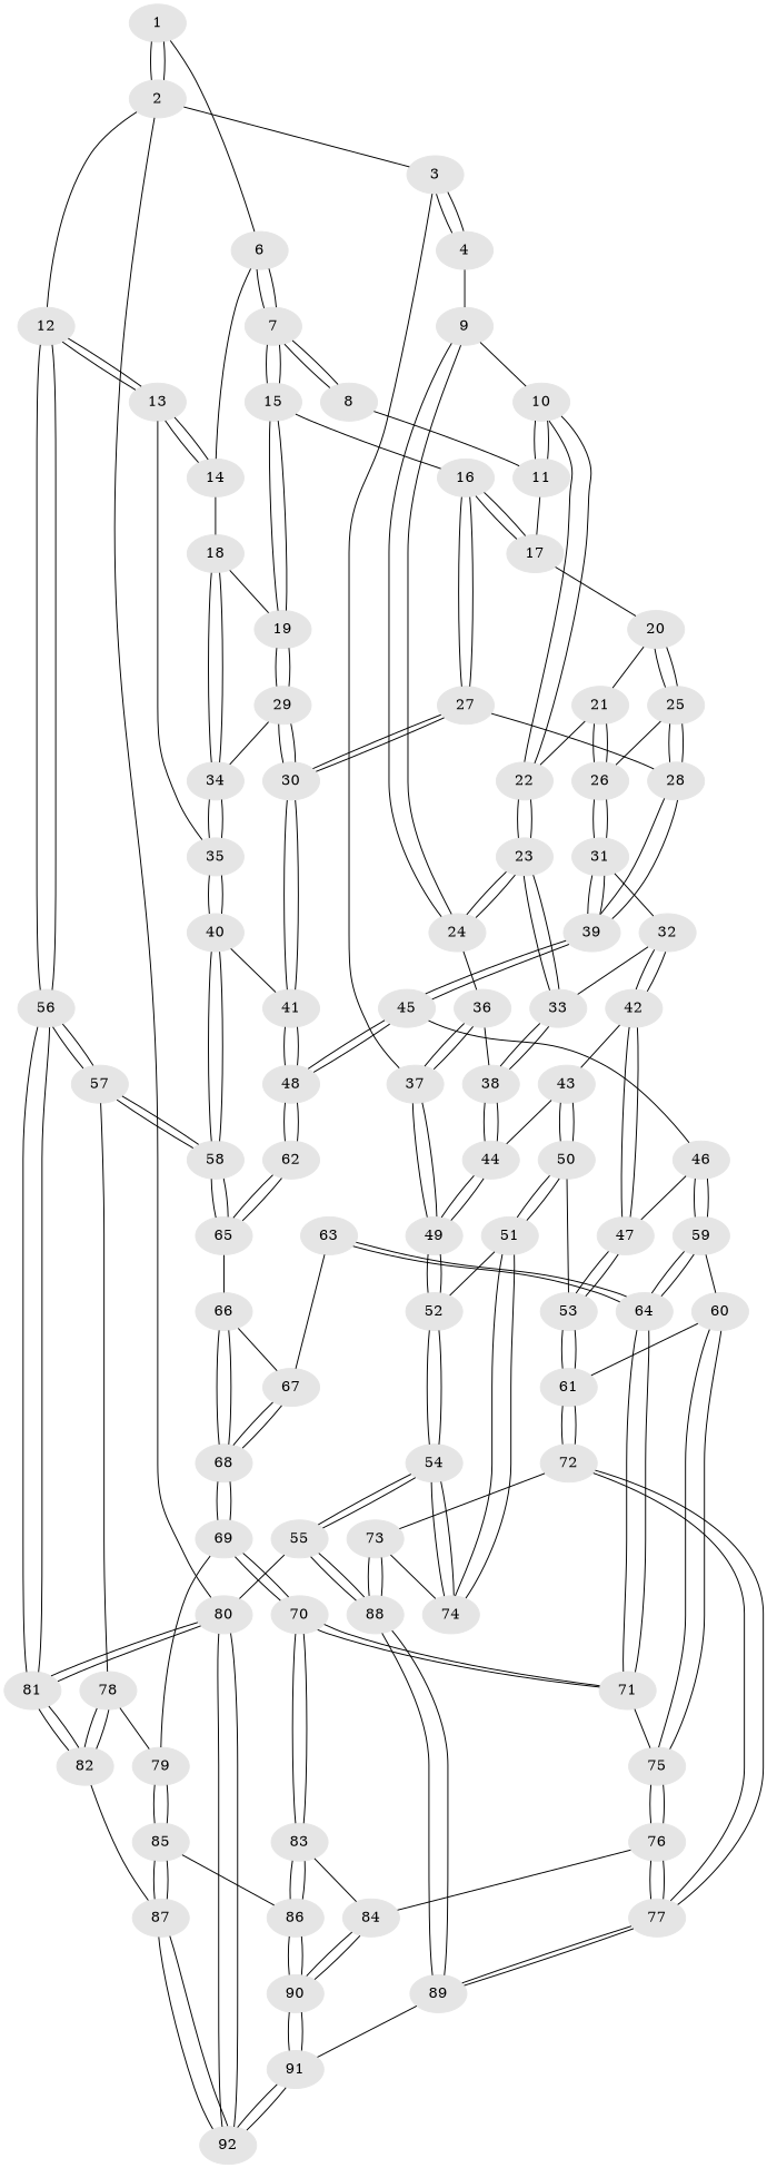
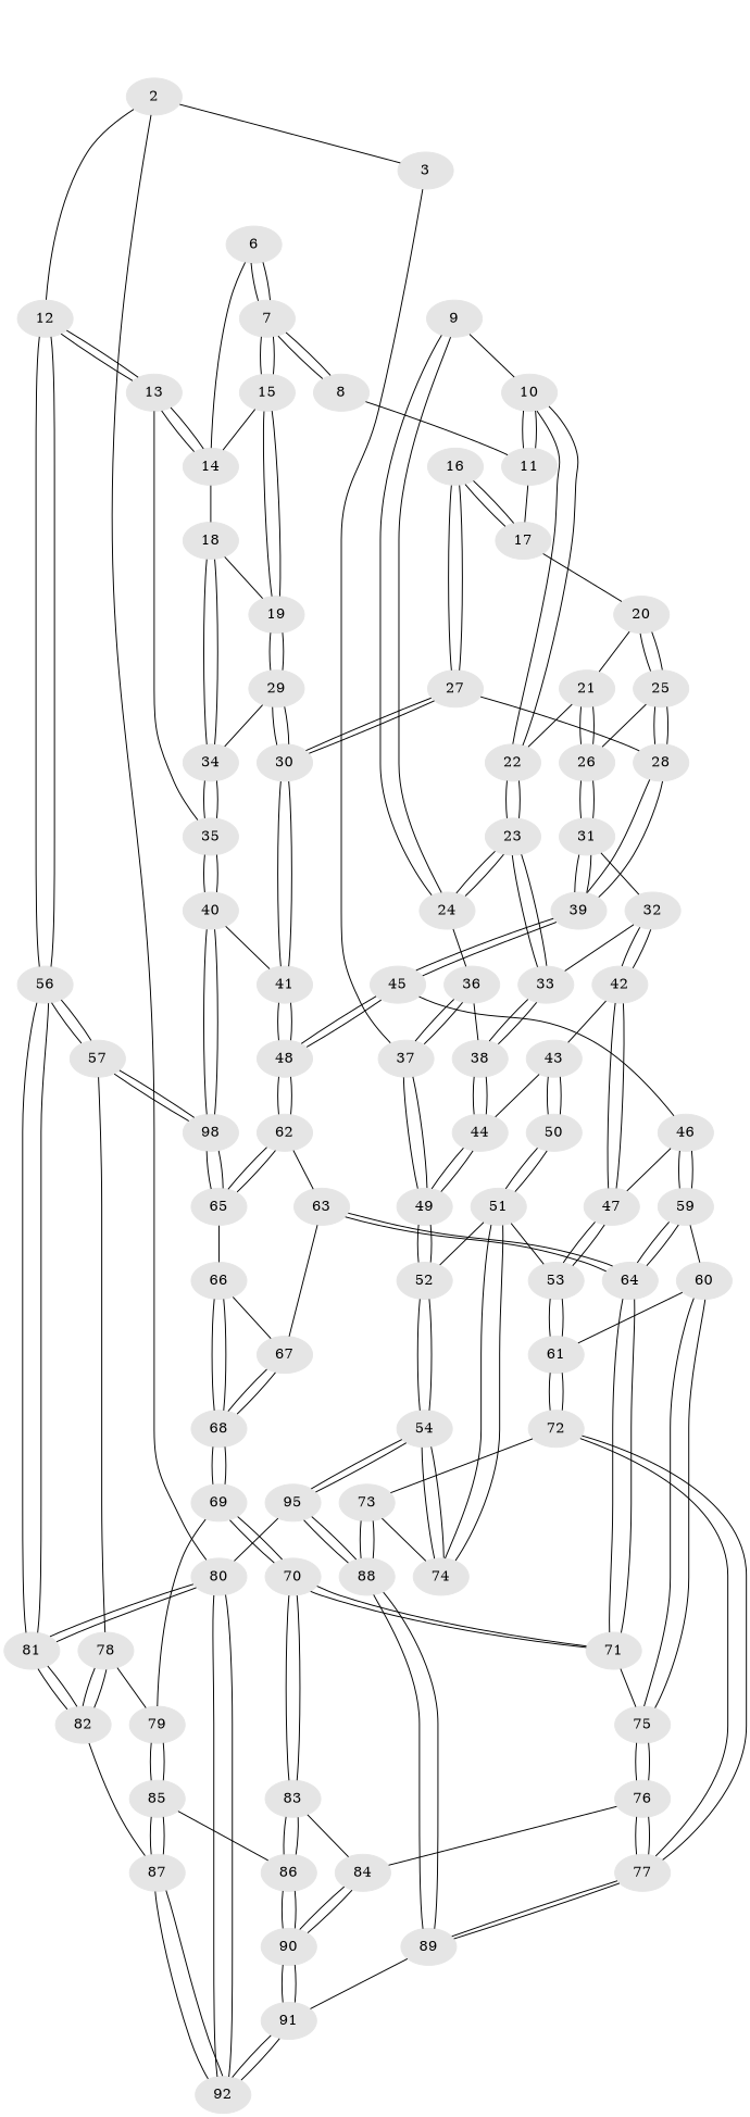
  graph {
    node [color=gray90 style=filled]
-   1
    2
    6
    3
    12
    80
    7
    14
-   4
    37
    13
    56
    81
    92
    9
    49
-   55
+   55 [label=95]
    88
    10
    24
    8
    11
    15
    18
    16
    19
    17
    22
    36
    23
    20
    35
    57
    40
    34
    27
    29
    28
    30
    21
    25
    26
    31
    33
    38
    39
    32
    41
    45
    48
    42
    43
    47
    44
-   58
+   58 [label=98]
    52
    46
    65
    62
    50
    53
    51
    59
    60
    64
    61
    63
    54
    74
    72
    89
    78
    82
    79
    66
    75
    71
    76
    73
    77
    67
    68
    69
    70
    83
    85
    84
    86
    90
    91
    87
-   1 -- 2
-   1 -- 2
-   1 -- 6
    2 -- 3
    2 -- 12
    2 -- 80
    6 -- 7
    6 -- 7
    6 -- 14
-   3 -- 4
-   3 -- 4
    3 -- 37
    12 -- 13
    12 -- 13
    12 -- 56
    12 -- 56
    80 -- 81
    80 -- 81
    80 -- 92
    80 -- 92
    7 -- 8
    7 -- 8
    7 -- 15
    7 -- 15
    14 -- 18
-   4 -- 9
    37 -- 49
    37 -- 49
    13 -- 14
    13 -- 14
    13 -- 35
    56 -- 81
    56 -- 81
    56 -- 57
    56 -- 57
    81 -- 82
    81 -- 82
    9 -- 10
    9 -- 24
    9 -- 24
    49 -- 52
    49 -- 52
    55 -- 80
    55 -- 88
    55 -- 88
    88 -- 89
    88 -- 89
    10 -- 11
    10 -- 11
    10 -- 22
    10 -- 22
    24 -- 36
    8 -- 11
    11 -- 17
-   15 -- 16
+   15 -- 14
    15 -- 19
    15 -- 19
    18 -- 19
    18 -- 34
    18 -- 34
    16 -- 17
    16 -- 17
    16 -- 27
    16 -- 27
    19 -- 29
    19 -- 29
    17 -- 20
    22 -- 23
    22 -- 23
    36 -- 37
    36 -- 37
    36 -- 38
    23 -- 24
    23 -- 24
    23 -- 33
    23 -- 33
    20 -- 21
    20 -- 25
    20 -- 25
    35 -- 40
    35 -- 40
    57 -- 58
    57 -- 58
    57 -- 78
    40 -- 41
    40 -- 58
    40 -- 58
    34 -- 35
    34 -- 35
    27 -- 28
    27 -- 30
    27 -- 30
    29 -- 34
    29 -- 30
    29 -- 30
    28 -- 39
    28 -- 39
    30 -- 41
    30 -- 41
    21 -- 22
    21 -- 26
    21 -- 26
    25 -- 28
    25 -- 28
    25 -- 26
    26 -- 31
    26 -- 31
    31 -- 39
    31 -- 39
    31 -- 32
    33 -- 38
    33 -- 38
    38 -- 44
    38 -- 44
    39 -- 45
    39 -- 45
    32 -- 33
    32 -- 42
    32 -- 42
    41 -- 48
    41 -- 48
    45 -- 48
    45 -- 48
    45 -- 46
    48 -- 62
    48 -- 62
    42 -- 43
    42 -- 47
    42 -- 47
    43 -- 44
    43 -- 50
    43 -- 50
    47 -- 53
    47 -- 53
    44 -- 49
    44 -- 49
    58 -- 65
    58 -- 65
    52 -- 54
    52 -- 54
    46 -- 47
    46 -- 59
    46 -- 59
    65 -- 66
    62 -- 65
    62 -- 65
-   50 -- 53
+   62 -- 63
+   51 -- 53
    50 -- 51
    50 -- 51
    53 -- 61
    53 -- 61
    51 -- 52
    51 -- 74
    51 -- 74
    59 -- 60
    59 -- 64
    59 -- 64
    60 -- 61
    60 -- 75
    60 -- 75
    64 -- 71
    64 -- 71
    61 -- 72
    61 -- 72
    63 -- 64
    63 -- 64
    63 -- 67
    54 -- 55
    54 -- 55
    54 -- 74
    54 -- 74
    72 -- 73
    72 -- 77
    72 -- 77
    89 -- 91
    78 -- 82
    78 -- 82
    78 -- 79
    82 -- 87
    79 -- 85
    79 -- 85
    66 -- 67
    66 -- 68
    66 -- 68
    75 -- 76
    75 -- 76
    71 -- 75
    76 -- 77
    76 -- 77
    76 -- 84
    73 -- 88
    73 -- 88
    73 -- 74
    77 -- 89
    77 -- 89
    67 -- 68
    67 -- 68
    68 -- 69
    68 -- 69
    69 -- 79
    69 -- 70
    69 -- 70
    70 -- 71
    70 -- 71
    70 -- 83
    70 -- 83
    83 -- 84
    83 -- 86
    83 -- 86
    85 -- 86
    85 -- 87
    85 -- 87
    84 -- 90
    84 -- 90
    86 -- 90
    86 -- 90
    90 -- 91
    90 -- 91
    91 -- 92
    91 -- 92
    87 -- 92
    87 -- 92
  }
